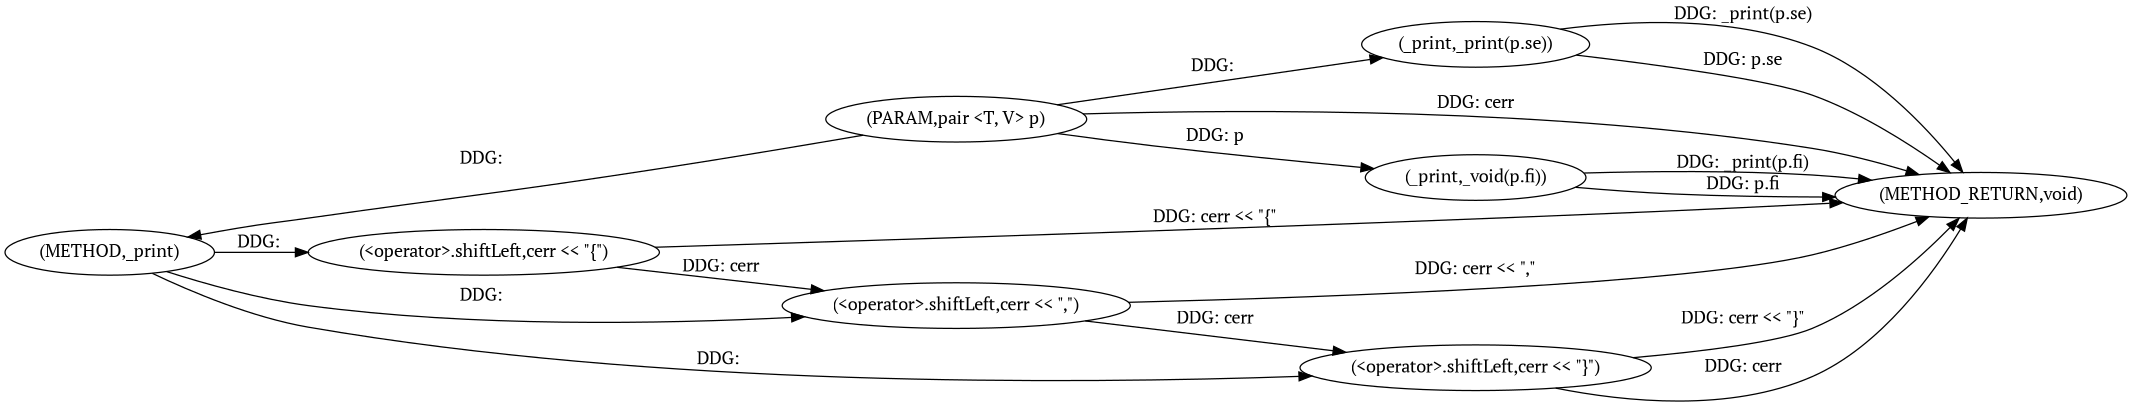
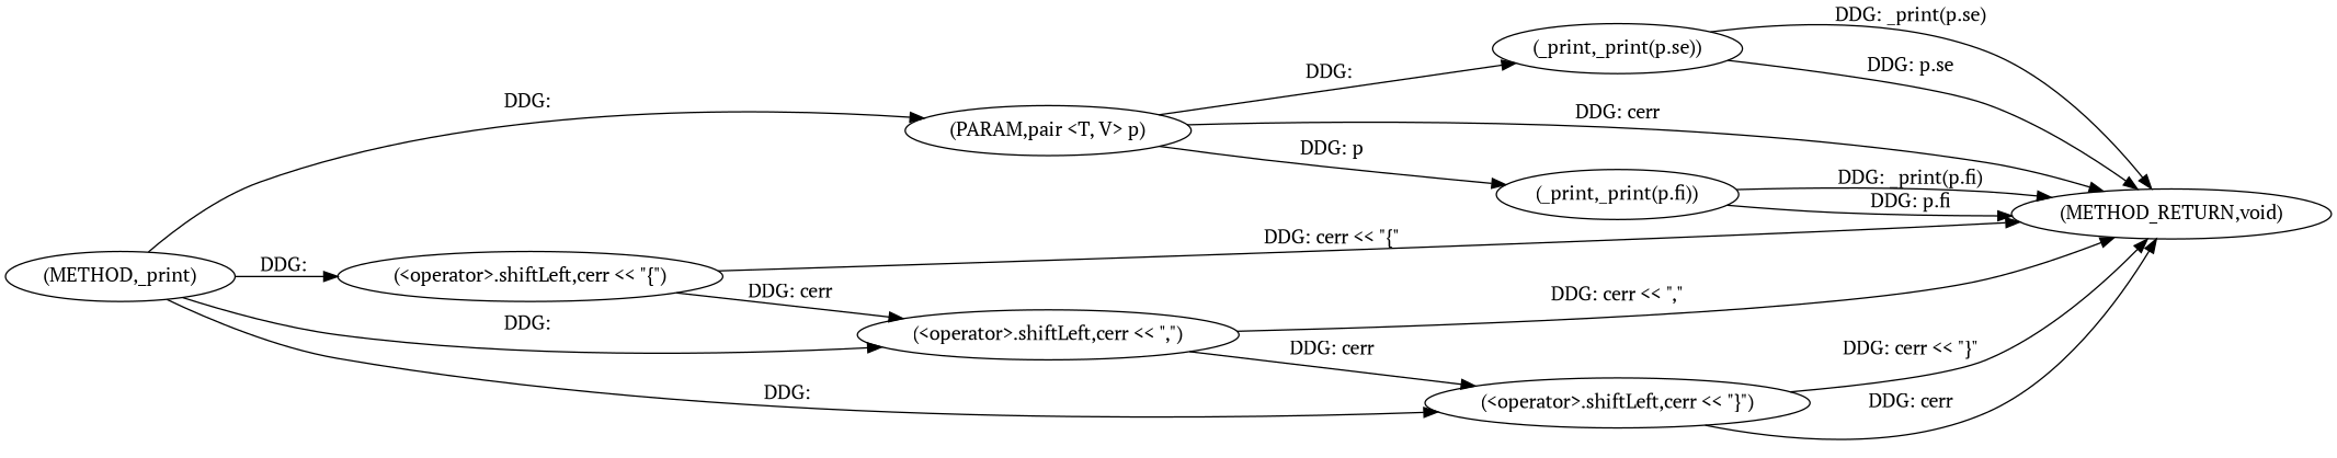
  digraph {
    fontname="PT Serif"
    rankdir=LR
    node [fontname="PT Serif"]
    edge [fontname="PT Serif"]
    n1 [label="(METHOD,_print)"]
    n2 [label="(PARAM,pair <T, V> p)"]
    n3 [label="(<operator>.shiftLeft,cerr << \"{\")"]
    n4 [label="(<operator>.shiftLeft,cerr << \",\")"]
    n5 [label="(<operator>.shiftLeft,cerr << \"}\")"]
    n6 [label="(METHOD_RETURN,void)"]
-   n7 [label="(_print,_void(p.fi))"]
+   n7 [label="(_print,_print(p.fi))"]
    n8 [label="(_print,_print(p.se))"]
-   n2 -> n1 [label="DDG: "]
+   n1 -> n2 [label="DDG: "]
    n1 -> n3 [label="DDG: "]
    n1 -> n4 [label="DDG: "]
    n1 -> n5 [label="DDG: "]
    n2 -> n6 [label="DDG: cerr"]
    n2 -> n7 [label="DDG: p"]
    n2 -> n8 [label="DDG: "]
    n3 -> n4 [label="DDG: cerr"]
    n3 -> n6 [label="DDG: cerr << \"{\""]
    n4 -> n5 [label="DDG: cerr"]
    n4 -> n6 [label="DDG: cerr << \",\""]
    n5 -> n6 [label="DDG: cerr"]
    n5 -> n6 [label="DDG: cerr << \"}\""]
    n7 -> n6 [label="DDG: p.fi"]
    n7 -> n6 [label="DDG: _print(p.fi)"]
    n8 -> n6 [label="DDG: p.se"]
    n8 -> n6 [label="DDG: _print(p.se)"]
  }
